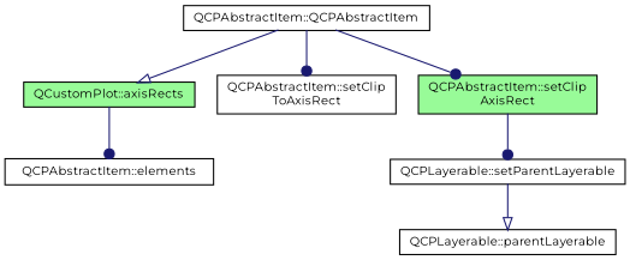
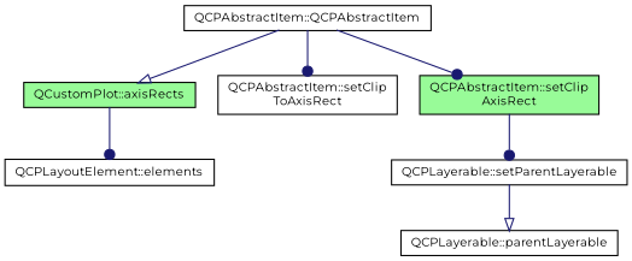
  digraph {
    fontname=Montserrat
    rankdir=TB
    node [color=black fillcolor=white fontname=Montserrat fontsize=10 shape=record style=filled]
    edge [arrowhead=dot color=midnightblue fontname=Montserrat fontsize=10 labelfontname=Helvetica labelfontsize=10 style=solid]
    n1 [fontcolor=black height=0.2 label="QCPAbstractItem::QCPAbstractItem" width=0.4]
    n2 [fillcolor=palegreen height=0.2 label="QCustomPlot::axisRects" width=0.4]
    n3 [height=0.2 label="QCPAbstractItem::setClip\lToAxisRect" width=0.4]
    n4 [fillcolor=palegreen height=0.2 label="QCPAbstractItem::setClip\lAxisRect" width=0.4]
-   n5 [height=0.2 label="QCPAbstractItem::elements" width=0.4]
+   n5 [height=0.2 label="QCPLayoutElement::elements" width=0.4]
    n6 [height=0.2 label="QCPLayerable::setParentLayerable" width=0.4]
    n7 [height=0.2 label="QCPLayerable::parentLayerable" width=0.4]
    n1 -> n2 [arrowhead=onormal]
    n1 -> n3
    n1 -> n4
    n2 -> n5
    n4 -> n6
    n6 -> n7 [arrowhead=onormal]
  }
